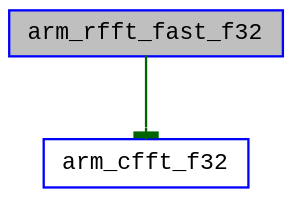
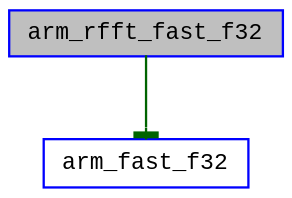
  digraph {
    rankdir=TB
    fontname="Liberation Mono"
    node [color=blue fontname="Liberation Mono" fontsize=10 shape=record style=filled]
    n1 [fillcolor=grey75 fontcolor=black height=0.2 label=arm_rfft_fast_f32 width=0.4]
-   n2 [fillcolor=white height=0.2 label=arm_cfft_f32 width=0.4]
+   n2 [fillcolor=white height=0.2 label=arm_fast_f32 width=0.4]
    n1 -> n2 [color=darkgreen fontname="Liberation Mono" fontsize=10 labelfontname=Helvetica labelfontsize=10 style=solid arrowhead=tee]
  }
